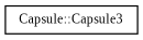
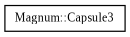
  digraph {
    rankdir=LR
    fontname="Liberation Serif"
-   n1 [color=black fillcolor=white fontname="Liberation Serif" fontsize=10 height=0.2 label="Capsule::Capsule3" shape=record style=filled width=0.4]
+   n1 [color=black fillcolor=white fontname="Liberation Serif" fontsize=10 height=0.2 label="Magnum::Capsule3" shape=record style=filled width=0.4]
  }
